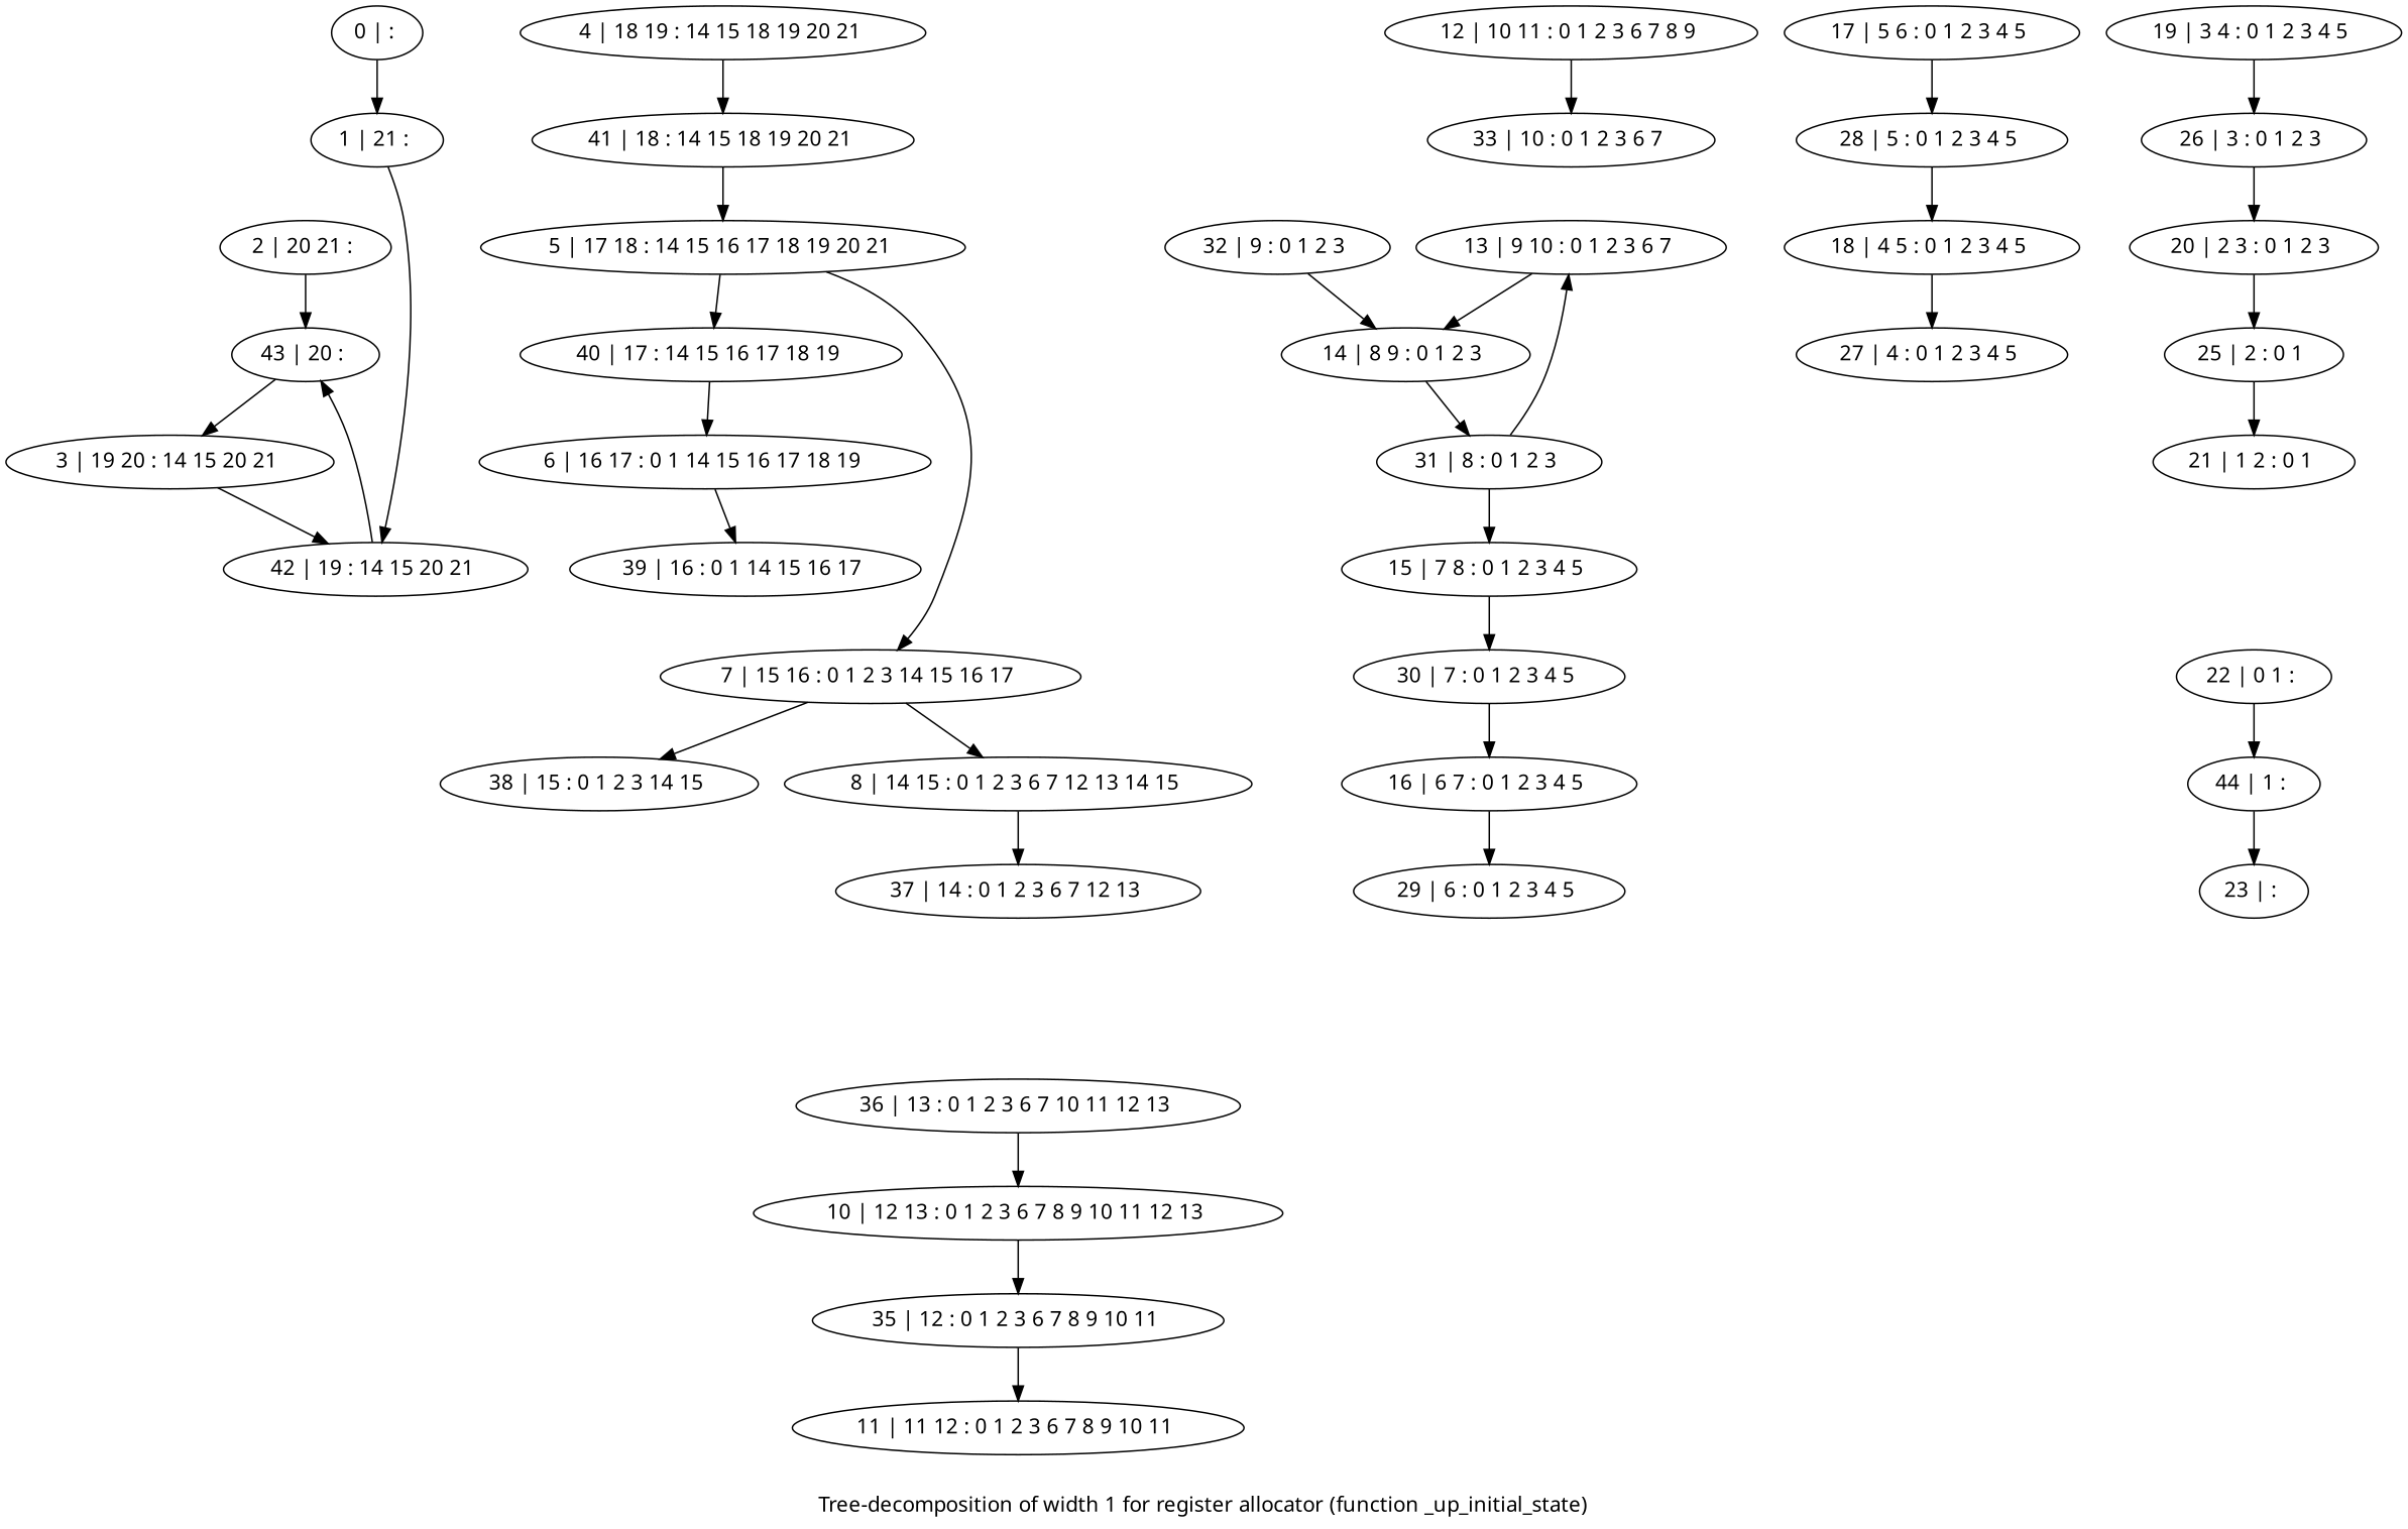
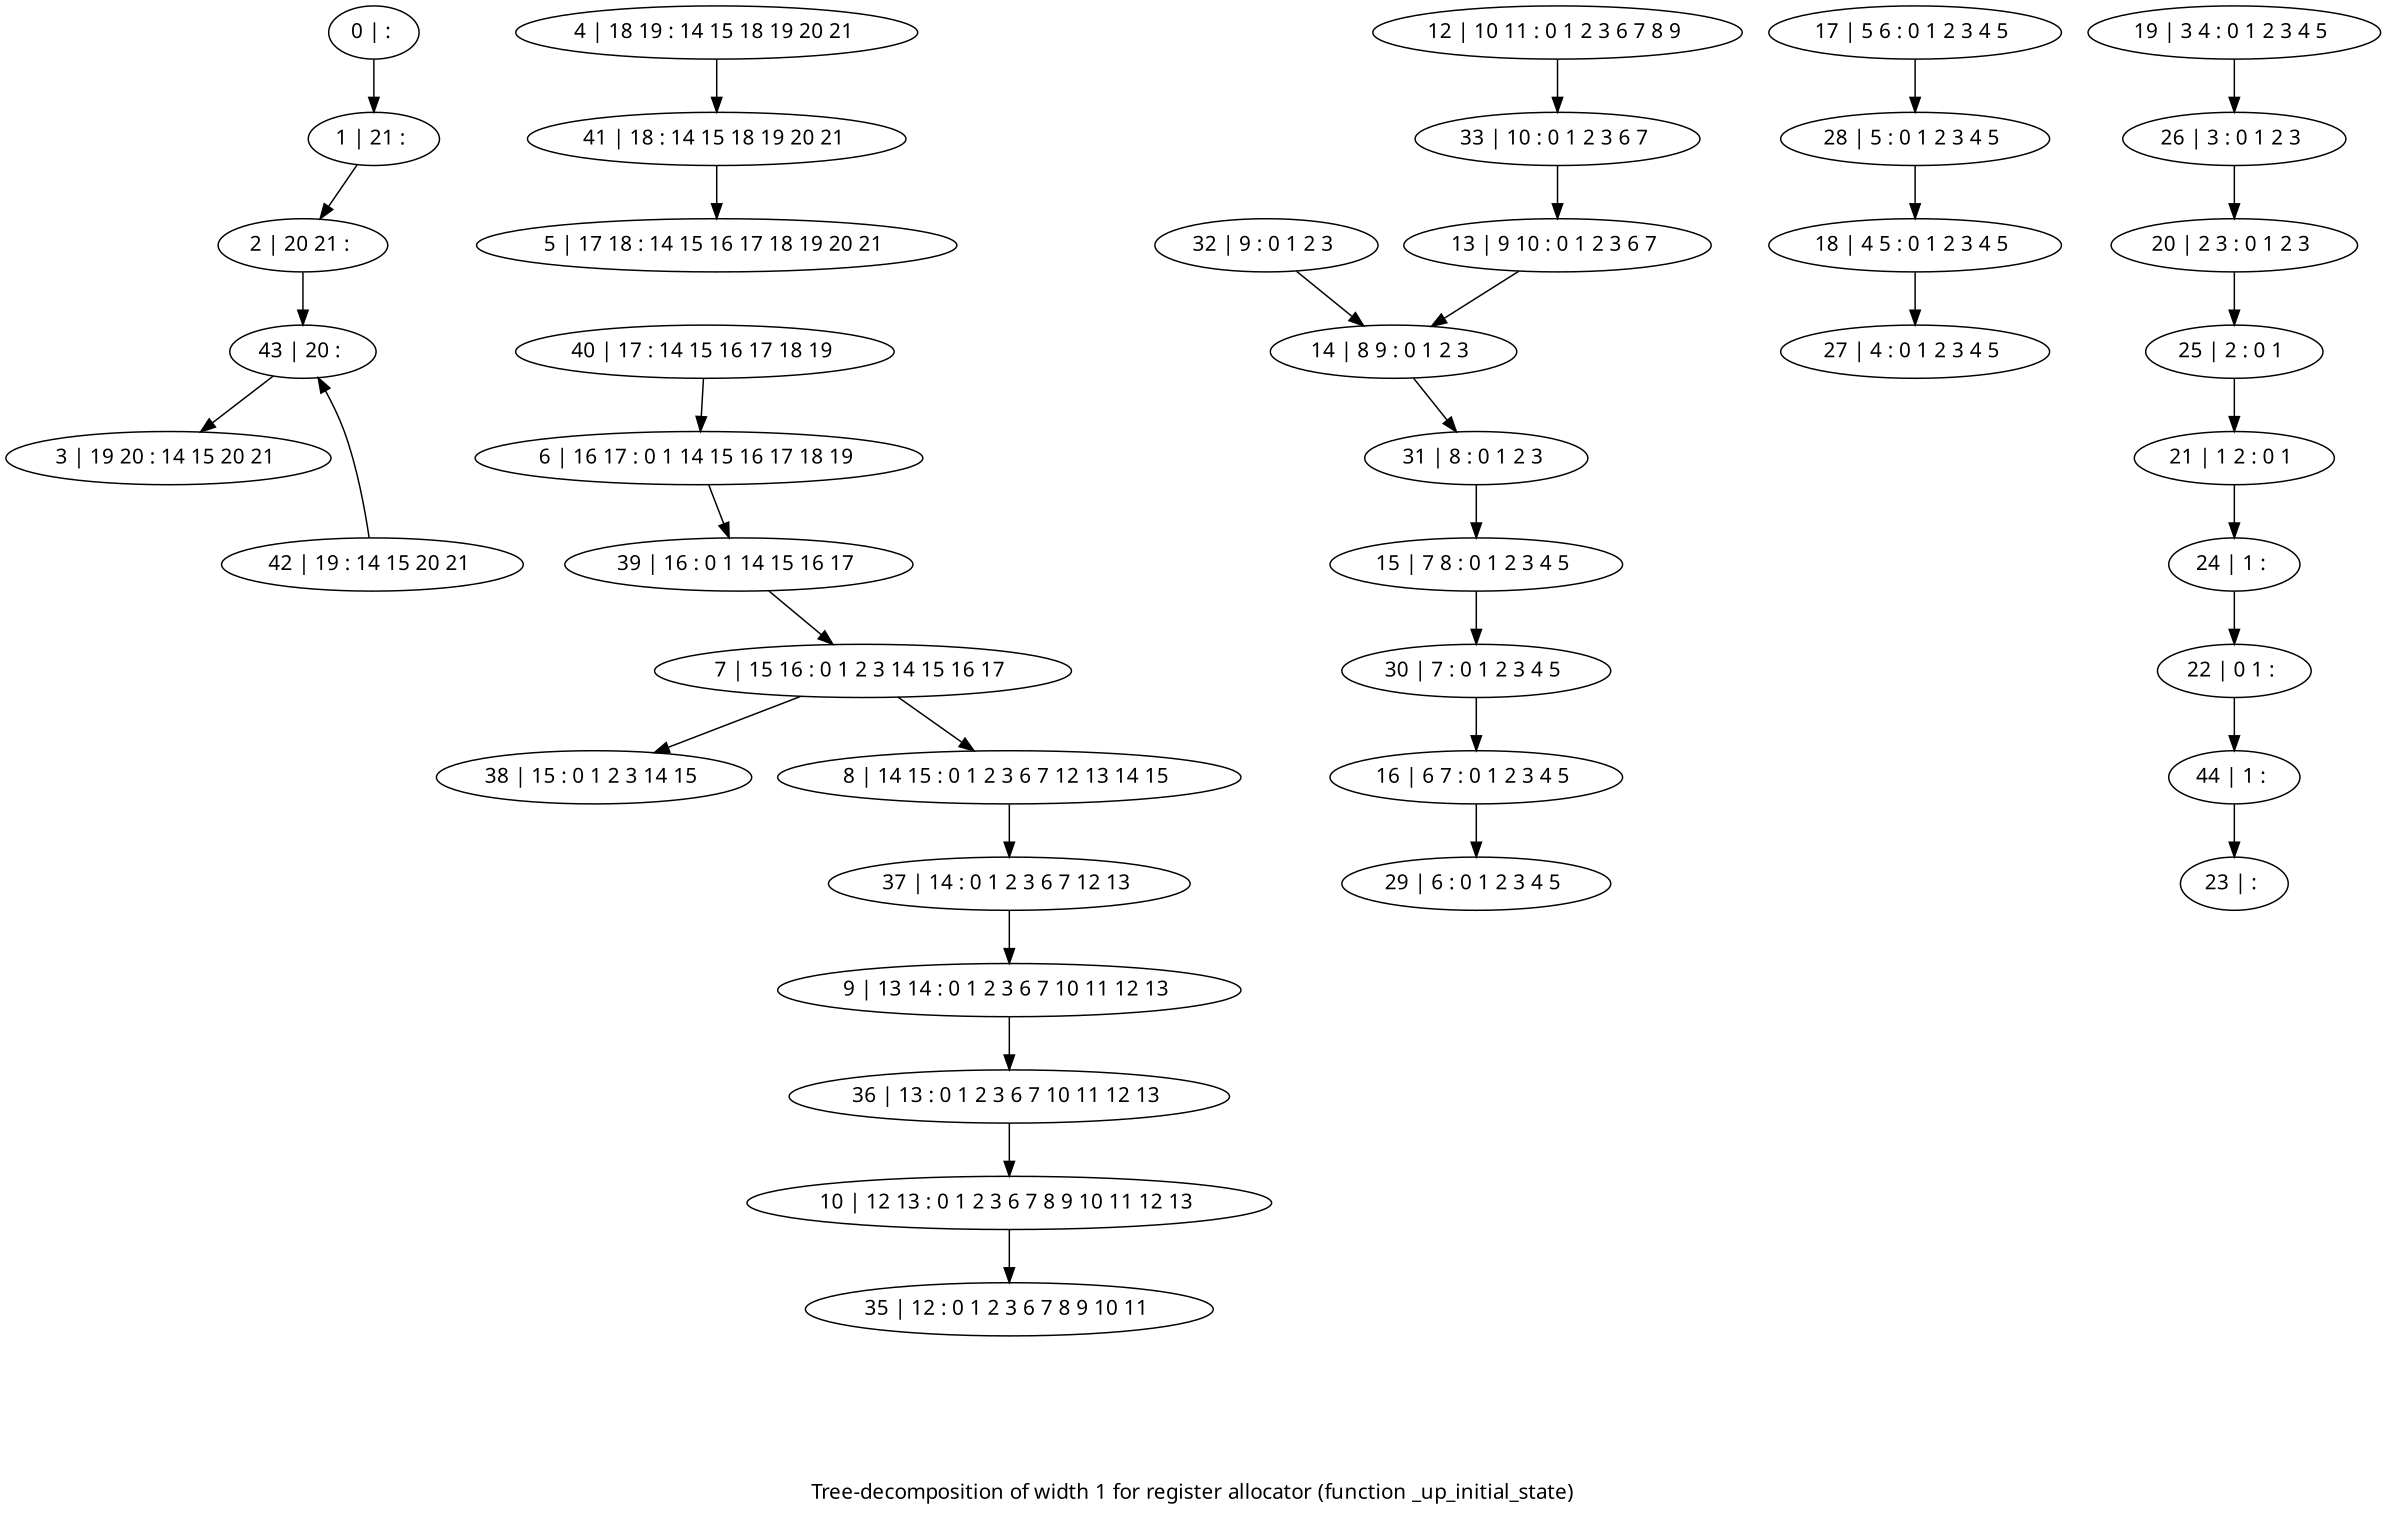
  digraph {
    fontname="Noto Sans"
    label="Tree-decomposition of width 1 for register allocator (function _up_initial_state)"
    node [fontname="Noto Sans"]
    edge [fontname="Noto Sans"]
    n1 [label="0 | : "]
    n2 [label="1 | 21 : "]
    n3 [label="2 | 20 21 : "]
    n4 [label="43 | 20 : "]
    n5 [label="3 | 19 20 : 14 15 20 21 "]
    n6 [label="42 | 19 : 14 15 20 21 "]
    n7 [label="4 | 18 19 : 14 15 18 19 20 21 "]
    n8 [label="41 | 18 : 14 15 18 19 20 21 "]
    n9 [label="5 | 17 18 : 14 15 16 17 18 19 20 21 "]
    n10 [label="40 | 17 : 14 15 16 17 18 19 "]
    n11 [label="6 | 16 17 : 0 1 14 15 16 17 18 19 "]
    n12 [label="39 | 16 : 0 1 14 15 16 17 "]
    n13 [label="7 | 15 16 : 0 1 2 3 14 15 16 17 "]
    n14 [label="38 | 15 : 0 1 2 3 14 15 "]
    n15 [label="8 | 14 15 : 0 1 2 3 6 7 12 13 14 15 "]
    n16 [label="37 | 14 : 0 1 2 3 6 7 12 13 "]
+   n17 [label="9 | 13 14 : 0 1 2 3 6 7 10 11 12 13 "]
    n18 [label="36 | 13 : 0 1 2 3 6 7 10 11 12 13 "]
    n19 [label="10 | 12 13 : 0 1 2 3 6 7 8 9 10 11 12 13 "]
    n20 [label="35 | 12 : 0 1 2 3 6 7 8 9 10 11 "]
-   n21 [label="11 | 11 12 : 0 1 2 3 6 7 8 9 10 11 "]
    n22 [label="12 | 10 11 : 0 1 2 3 6 7 8 9 "]
    n23 [label="33 | 10 : 0 1 2 3 6 7 "]
    n24 [label="13 | 9 10 : 0 1 2 3 6 7 "]
    n25 [label="14 | 8 9 : 0 1 2 3 "]
    n26 [label="32 | 9 : 0 1 2 3 "]
    n27 [label="31 | 8 : 0 1 2 3 "]
    n28 [label="15 | 7 8 : 0 1 2 3 4 5 "]
    n29 [label="30 | 7 : 0 1 2 3 4 5 "]
    n30 [label="16 | 6 7 : 0 1 2 3 4 5 "]
    n31 [label="29 | 6 : 0 1 2 3 4 5 "]
    n32 [label="17 | 5 6 : 0 1 2 3 4 5 "]
    n33 [label="28 | 5 : 0 1 2 3 4 5 "]
    n34 [label="18 | 4 5 : 0 1 2 3 4 5 "]
    n35 [label="27 | 4 : 0 1 2 3 4 5 "]
    n36 [label="19 | 3 4 : 0 1 2 3 4 5 "]
    n37 [label="26 | 3 : 0 1 2 3 "]
    n38 [label="20 | 2 3 : 0 1 2 3 "]
    n39 [label="25 | 2 : 0 1 "]
    n40 [label="21 | 1 2 : 0 1 "]
+   n41 [label="24 | 1 : "]
    n42 [label="22 | 0 1 : "]
    n43 [label="44 | 1 : "]
    n44 [label="23 | : "]
    n1 -> n2
-   n2 -> n6
+   n2 -> n3
    n3 -> n4
    n4 -> n5
-   n5 -> n6
    n6 -> n4
    n7 -> n8
    n8 -> n9
-   n9 -> n10
    n10 -> n11
    n11 -> n12
-   n9 -> n13
+   n12 -> n13
    n13 -> n14
    n13 -> n15
    n15 -> n16
+   n16 -> n17
+   n17 -> n18
    n18 -> n19
    n19 -> n20
-   n20 -> n21
    n22 -> n23
-   n27 -> n24
+   n23 -> n24
    n24 -> n25
    n25 -> n27
    n26 -> n25
    n27 -> n28
    n28 -> n29
    n29 -> n30
    n30 -> n31
    n32 -> n33
    n33 -> n34
    n34 -> n35
    n36 -> n37
    n37 -> n38
    n38 -> n39
    n39 -> n40
+   n40 -> n41
+   n41 -> n42
    n42 -> n43
    n43 -> n44
  }
